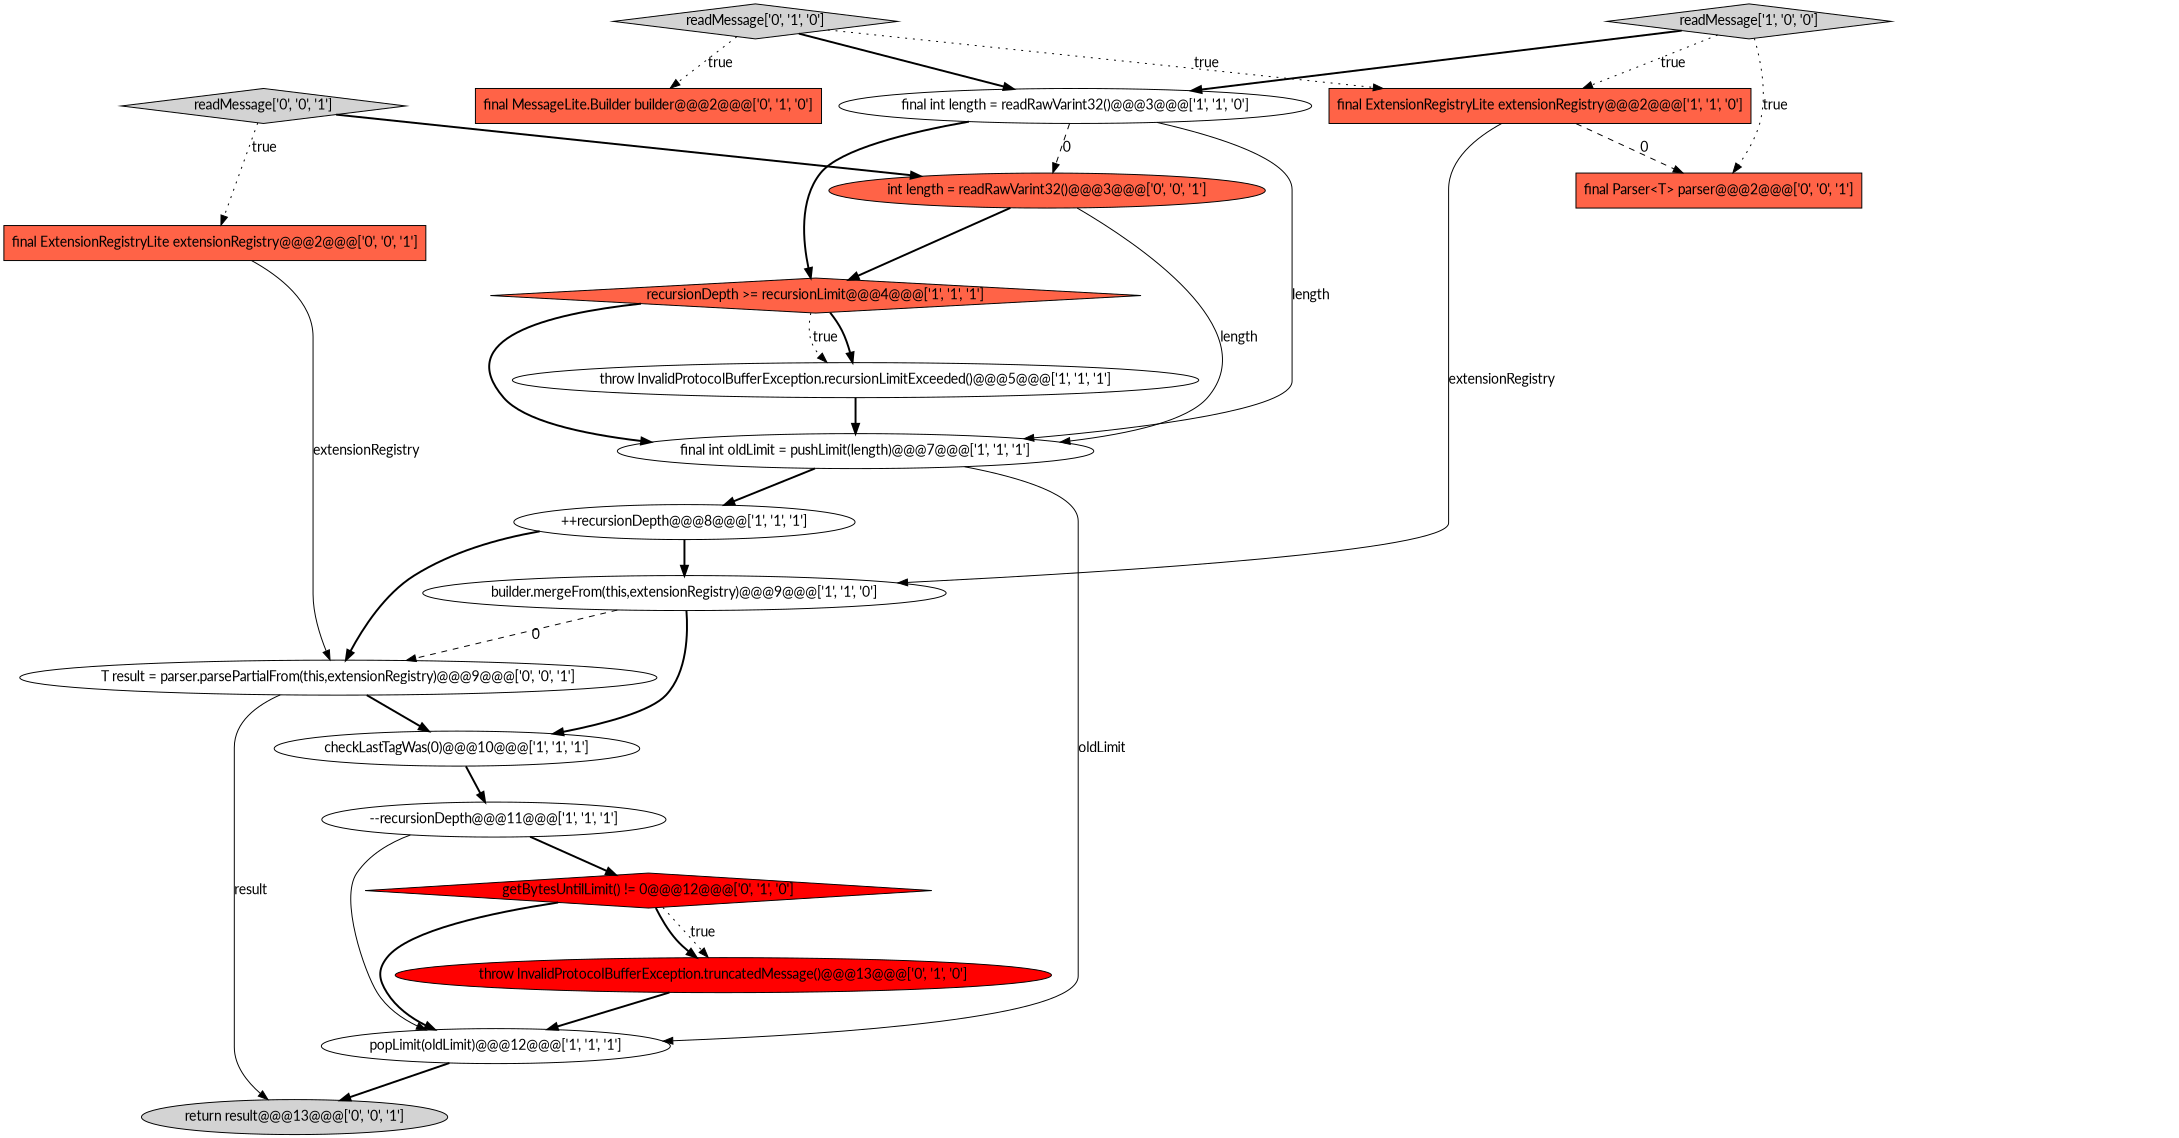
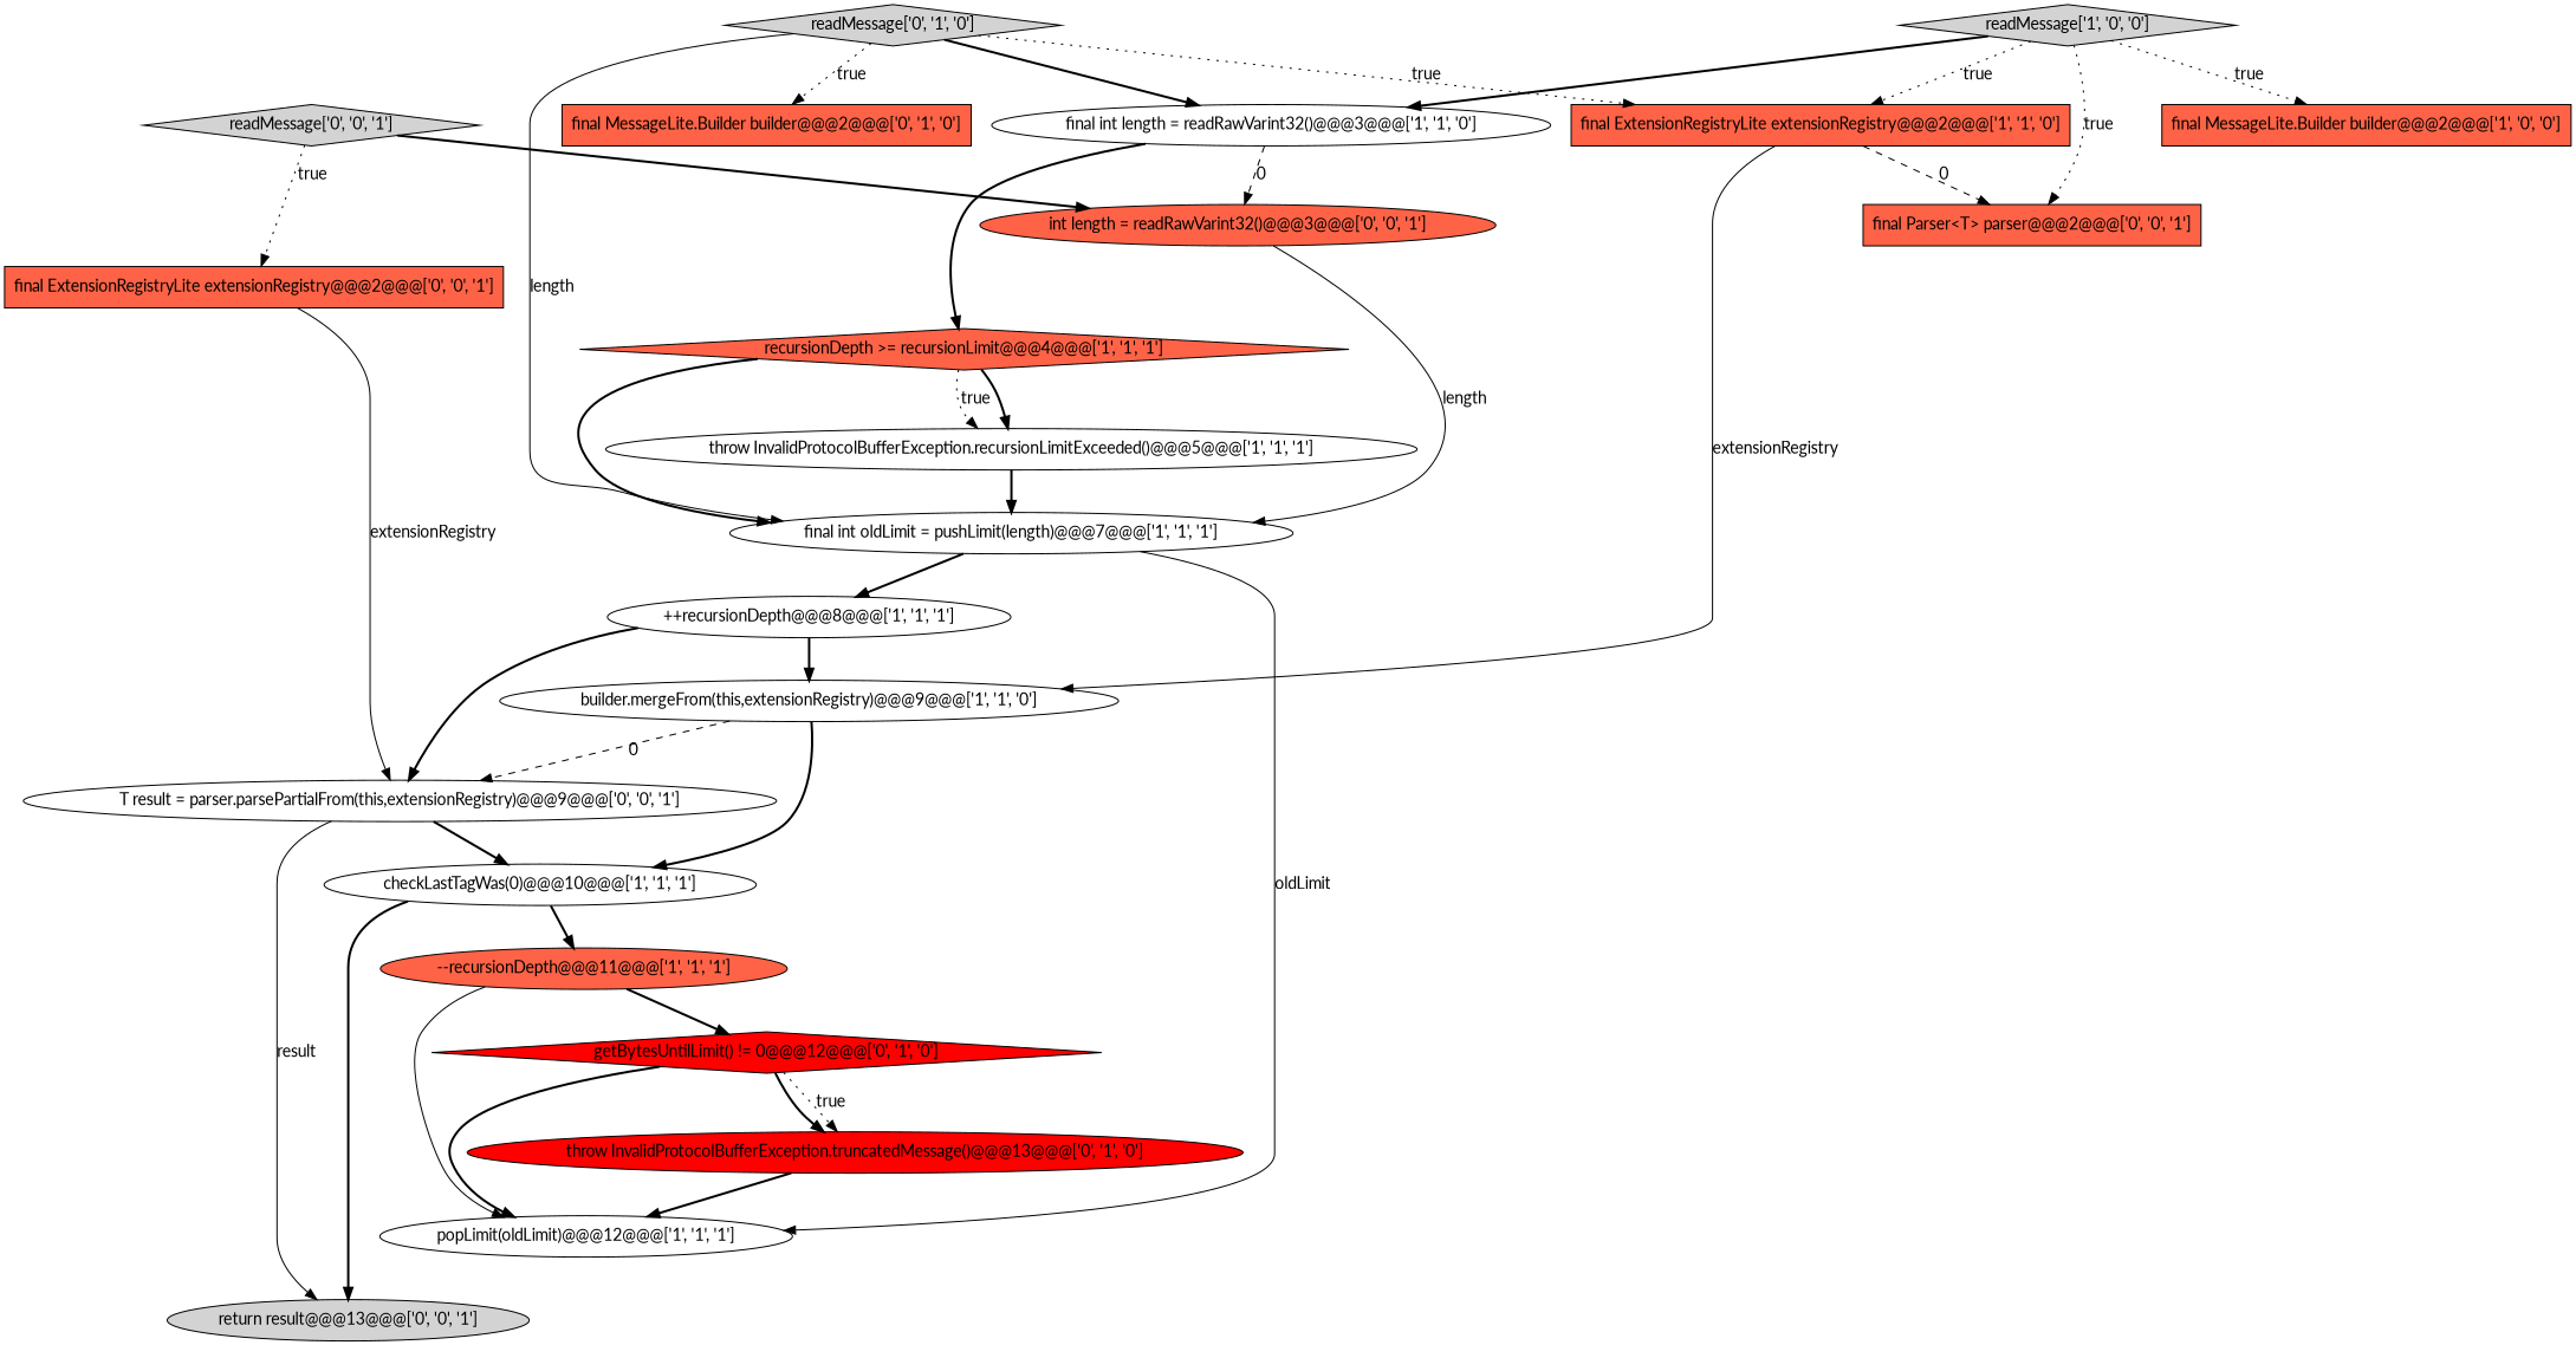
  digraph {
    fontname=Lato
    node [fillcolor=white fontname=Lato shape=ellipse style=filled]
    edge [fontname=Lato style=bold]
    n1 [fillcolor=tomato label="final ExtensionRegistryLite extensionRegistry@@@2@@@['0', '0', '1']" shape=box]
    n2 [label="T result = parser.parsePartialFrom(this,extensionRegistry)@@@9@@@['0', '0', '1']"]
    n3 [fillcolor=lightgray label="return result@@@13@@@['0', '0', '1']"]
    n4 [label="checkLastTagWas(0)@@@10@@@['1', '1', '1']"]
-   n5 [label="--recursionDepth@@@11@@@['1', '1', '1']"]
+   n5 [fillcolor=tomato label="--recursionDepth@@@11@@@['1', '1', '1']"]
    n6 [fillcolor=tomato label="int length = readRawVarint32()@@@3@@@['0', '0', '1']"]
    n7 [label="final int oldLimit = pushLimit(length)@@@7@@@['1', '1', '1']"]
    n8 [fillcolor=tomato label="recursionDepth >= recursionLimit@@@4@@@['1', '1', '1']" shape=diamond]
    n9 [label="popLimit(oldLimit)@@@12@@@['1', '1', '1']"]
    n10 [label="++recursionDepth@@@8@@@['1', '1', '1']"]
    n11 [label="throw InvalidProtocolBufferException.recursionLimitExceeded()@@@5@@@['1', '1', '1']"]
+   n12 [fillcolor=tomato label="final MessageLite.Builder builder@@@2@@@['1', '0', '0']" shape=box]
    n13 [label="builder.mergeFrom(this,extensionRegistry)@@@9@@@['1', '1', '0']"]
    n14 [fillcolor=red label="getBytesUntilLimit() != 0@@@12@@@['0', '1', '0']" shape=diamond]
    n15 [fillcolor=red label="throw InvalidProtocolBufferException.truncatedMessage()@@@13@@@['0', '1', '0']"]
    n16 [fillcolor=lightgray label="readMessage['0', '0', '1']" shape=diamond]
    n17 [fillcolor=tomato label="final Parser<T> parser@@@2@@@['0', '0', '1']" shape=box]
    n18 [fillcolor=lightgray label="readMessage['0', '1', '0']" shape=diamond]
    n19 [fillcolor=tomato label="final MessageLite.Builder builder@@@2@@@['0', '1', '0']" shape=box]
    n20 [label="final int length = readRawVarint32()@@@3@@@['1', '1', '0']"]
    n21 [fillcolor=tomato label="final ExtensionRegistryLite extensionRegistry@@@2@@@['1', '1', '0']" shape=box]
    n22 [fillcolor=lightgray label="readMessage['1', '0', '0']" shape=diamond]
    n1 -> n2 [label=extensionRegistry style=solid]
    n2 -> n3 [label=result style=solid]
    n2 -> n4
    n4 -> n5
    n5 -> n9 [style=solid]
    n5 -> n14
    n6 -> n7 [label=length style=solid]
-   n6 -> n8
    n7 -> n9 [label=oldLimit style=solid]
    n7 -> n10
    n8 -> n7
    n8 -> n11
    n8 -> n11 [label=true style=dotted]
-   n9 -> n3
+   n4 -> n3
    n10 -> n2
    n10 -> n13
    n11 -> n7
    n13 -> n2 [label=0 style=dashed]
    n13 -> n4
    n14 -> n9
    n14 -> n15 [label=true style=dotted]
    n14 -> n15
    n15 -> n9
    n16 -> n1 [label=true style=dotted]
    n16 -> n6
    n18 -> n19 [label=true style=dotted]
    n18 -> n20
    n18 -> n21 [label=true style=dotted]
    n20 -> n6 [label=0 style=dashed]
-   n20 -> n7 [label=length style=solid]
+   n18 -> n7 [label=length style=solid]
    n20 -> n8
    n21 -> n13 [label=extensionRegistry style=solid]
    n21 -> n17 [label=0 style=dashed]
+   n22 -> n12 [label=true style=dotted]
    n22 -> n17 [label=true style=dotted]
    n22 -> n20
    n22 -> n21 [label=true style=dotted]
  }
